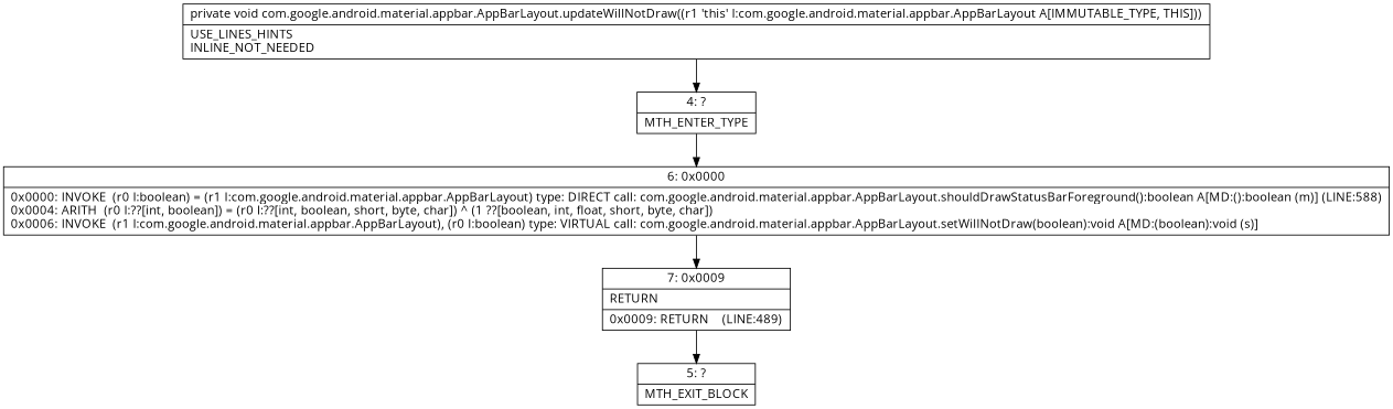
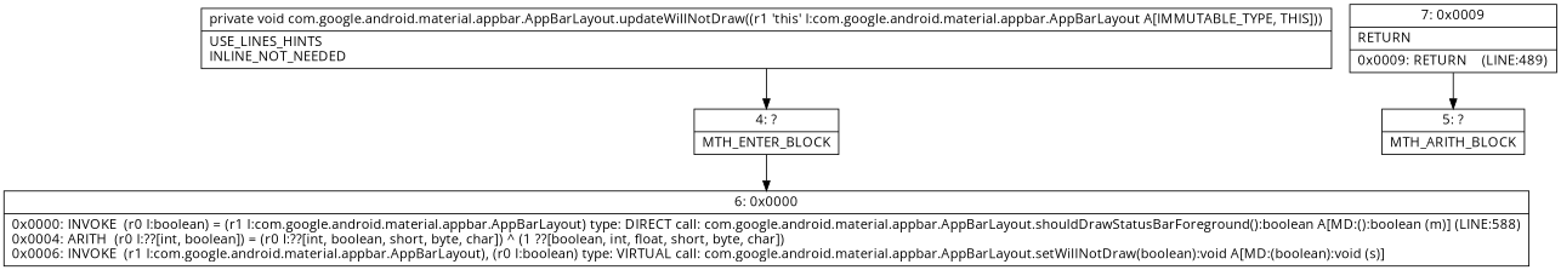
  digraph {
    fontname="Open Sans"
    node [fontname="Open Sans" shape=record]
    edge [fontname="Open Sans"]
-   n1 [label="{4\:\ ?|MTH_ENTER_TYPE\l}"]
+   n1 [label="{4\:\ ?|MTH_ENTER_BLOCK\l}"]
    n2 [label="{6\:\ 0x0000|0x0000: INVOKE  (r0 I:boolean) = (r1 I:com.google.android.material.appbar.AppBarLayout) type: DIRECT call: com.google.android.material.appbar.AppBarLayout.shouldDrawStatusBarForeground():boolean A[MD:():boolean (m)] (LINE:588)\l0x0004: ARITH  (r0 I:??[int, boolean]) = (r0 I:??[int, boolean, short, byte, char]) ^ (1 ??[boolean, int, float, short, byte, char]) \l0x0006: INVOKE  (r1 I:com.google.android.material.appbar.AppBarLayout), (r0 I:boolean) type: VIRTUAL call: com.google.android.material.appbar.AppBarLayout.setWillNotDraw(boolean):void A[MD:(boolean):void (s)]\l}"]
    n3 [label="{7\:\ 0x0009|RETURN\l|0x0009: RETURN    (LINE:489)\l}"]
-   n4 [label="{5\:\ ?|MTH_EXIT_BLOCK\l}"]
+   n4 [label="{5\:\ ?|MTH_ARITH_BLOCK\l}"]
    n5 [label="{private void com.google.android.material.appbar.AppBarLayout.updateWillNotDraw((r1 'this' I:com.google.android.material.appbar.AppBarLayout A[IMMUTABLE_TYPE, THIS]))  | USE_LINES_HINTS\lINLINE_NOT_NEEDED\l}"]
    n1 -> n2
-   n2 -> n3
    n3 -> n4
    n5 -> n1
  }
